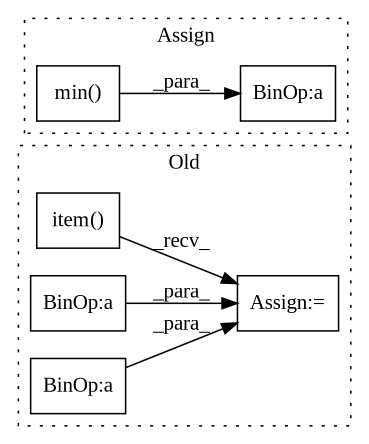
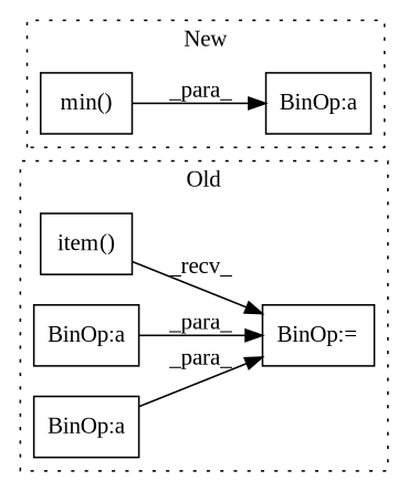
  digraph {
    fontname="Liberation Serif"
    rankdir=LR
    node [a=82 fontname="Liberation Serif" l=3 shape=box]
    edge [fontname="Liberation Serif"]
    n1 [a=75 l=19 label="item()" s=4509]
    n2 [label="BinOp:a" s=3951]
    n3 [label="BinOp:a" s=3907]
-   n4 [a=68 label="Assign:=" s=3891]
+   n4 [a=68 label="BinOp:=" s=3891]
    n5 [a=75 l=16 label="min()" s=4087]
    n6 [label="BinOp:a" s=4084]
    subgraph cluster_1 {
      label=Old
      style=dotted
      n1
      n2
      n3
      n4
    }
    subgraph cluster_2 {
-     label=Assign
+     label=New
      style=dotted
      n5
      n6
    }
    n1 -> n4 [label=_recv_]
    n2 -> n4 [label=_para_]
    n3 -> n4 [label=_para_]
    n5 -> n6 [label=_para_]
  }
